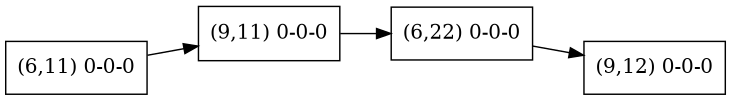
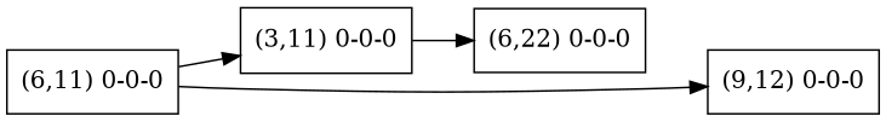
  digraph {
    rankdir=LR
    node [shape=record]
    n1 [label="(6,11) 0-0-0"]
-   n2 [label="(9,11) 0-0-0"]
+   n2 [label="(3,11) 0-0-0"]
    n3 [label="(6,22) 0-0-0"]
    n4 [label="(9,12) 0-0-0"]
    n1 -> n2
    n2 -> n3
-   n3 -> n4
+   n1 -> n4
  }
